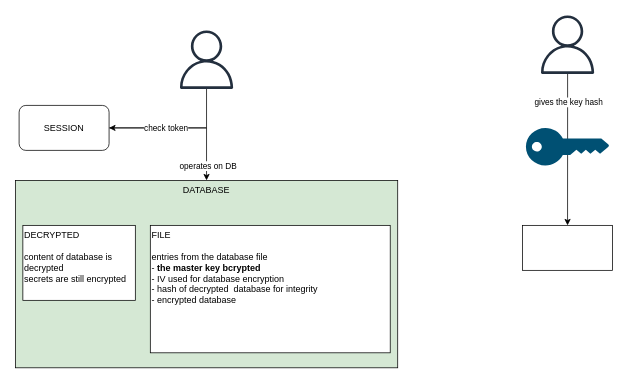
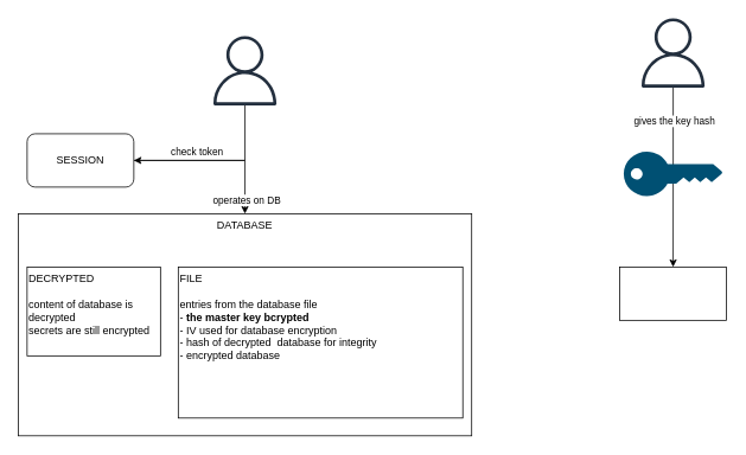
  <mxCell id="0" />
  <mxCell id="1" parent="0" />
  <mxCell id="2" style="edgeStyle=orthogonalEdgeStyle;rounded=0;orthogonalLoop=1;jettySize=auto;html=1;exitX=1;exitY=0.5;exitDx=0;exitDy=0;entryX=0.5;entryY=0;entryDx=0;entryDy=0;" edge="1" parent="1" source="6" target="8"><mxGeometry relative="1" as="geometry" /></mxCell>
  <mxCell id="3" value="operates on DB" style="edgeLabel;html=1;align=center;verticalAlign=middle;resizable=0;points=[];" vertex="1" connectable="0" parent="2"><mxGeometry x="0.429" y="-37" relative="1" as="geometry"><mxPoint x="38" y="37" as="offset" /></mxGeometry></mxCell>
  <mxCell id="4" style="edgeStyle=orthogonalEdgeStyle;rounded=0;orthogonalLoop=1;jettySize=auto;html=1;exitX=1;exitY=0.5;exitDx=0;exitDy=0;startArrow=classic;startFill=1;endArrow=none;endFill=0;" edge="1" parent="1" source="6" target="11"><mxGeometry relative="1" as="geometry" /></mxCell>
  <mxCell id="5" value="check token" style="edgeLabel;html=1;align=center;verticalAlign=middle;resizable=0;points=[];" vertex="1" connectable="0" parent="4"><mxGeometry x="0.809" y="-1" relative="1" as="geometry"><mxPoint x="-56" y="34" as="offset" /></mxGeometry></mxCell>
- <mxCell id="6" value="SESSION" style="rounded=1;whiteSpace=wrap;html=1;" vertex="1" parent="1"><mxGeometry x="25" y="140" width="120" height="60" as="geometry" /></mxCell>
+ <mxCell id="6" value="SESSION" style="rounded=1;whiteSpace=wrap;html=1;" vertex="1" parent="1"><mxGeometry x="30" y="150" width="120" height="60" as="geometry" /></mxCell>
  <mxCell id="7" value="" style="group" vertex="1" connectable="0" parent="1"><mxGeometry x="20" y="240" width="510" height="250" as="geometry" /></mxCell>
- <mxCell id="8" value="DATABASE" style="rounded=0;whiteSpace=wrap;html=1;verticalAlign=top;fillColor=#d5e8d4;" vertex="1" parent="7"><mxGeometry width="510" height="250" as="geometry" /></mxCell>
+ <mxCell id="8" value="DATABASE" style="rounded=0;whiteSpace=wrap;html=1;verticalAlign=top;" vertex="1" parent="7"><mxGeometry width="510" height="250" as="geometry" /></mxCell>
  <mxCell id="9" value="DECRYPTED&lt;br&gt;&lt;br&gt;content of database is decrypted&lt;br&gt;secrets are still encrypted" style="rounded=0;whiteSpace=wrap;html=1;align=left;verticalAlign=top;" vertex="1" parent="7"><mxGeometry x="10" y="60" width="150" height="100" as="geometry" /></mxCell>
  <mxCell id="10" value="FILE&lt;br&gt;&lt;br&gt;entries from the database file&lt;br&gt;- &lt;b&gt;the master key bcrypted&lt;/b&gt;&lt;br&gt;- IV used for database encryption&lt;br&gt;- hash of decrypted&amp;nbsp;&amp;nbsp;database for integrity&lt;br&gt;- encrypted database" style="rounded=0;whiteSpace=wrap;html=1;align=left;verticalAlign=top;" vertex="1" parent="7"><mxGeometry x="180" y="60" width="320" height="170" as="geometry" /></mxCell>
  <mxCell id="11" value="" style="outlineConnect=0;fontColor=#232F3E;gradientColor=none;fillColor=#232F3E;strokeColor=none;dashed=0;verticalLabelPosition=bottom;verticalAlign=top;align=center;html=1;fontSize=12;fontStyle=0;aspect=fixed;pointerEvents=1;shape=mxgraph.aws4.user;" vertex="1" parent="1"><mxGeometry x="236" y="40" width="78" height="78" as="geometry" /></mxCell>
  <mxCell id="12" style="edgeStyle=orthogonalEdgeStyle;rounded=0;orthogonalLoop=1;jettySize=auto;html=1;exitX=0.5;exitY=0;exitDx=0;exitDy=0;startArrow=classic;startFill=1;endArrow=none;endFill=0;" edge="1" parent="1" source="14" target="15"><mxGeometry relative="1" as="geometry" /></mxCell>
  <mxCell id="13" value="gives the key hash" style="edgeLabel;html=1;align=center;verticalAlign=middle;resizable=0;points=[];" vertex="1" connectable="0" parent="12"><mxGeometry x="0.633" y="-1" relative="1" as="geometry"><mxPoint as="offset" /></mxGeometry></mxCell>
  <mxCell id="14" value="" style="rounded=0;whiteSpace=wrap;html=1;align=left;" vertex="1" parent="1"><mxGeometry x="696.55" y="300" width="120" height="60" as="geometry" /></mxCell>
  <mxCell id="15" value="" style="outlineConnect=0;fontColor=#232F3E;gradientColor=none;fillColor=#232F3E;strokeColor=none;dashed=0;verticalLabelPosition=bottom;verticalAlign=top;align=center;html=1;fontSize=12;fontStyle=0;aspect=fixed;pointerEvents=1;shape=mxgraph.aws4.user;" vertex="1" parent="1"><mxGeometry x="717.55" y="20" width="78" height="78" as="geometry" /></mxCell>
  <mxCell id="16" value="" style="points=[[0,0.5,0],[0.24,0,0],[0.5,0.28,0],[0.995,0.475,0],[0.5,0.72,0],[0.24,1,0]];verticalLabelPosition=bottom;html=1;verticalAlign=top;aspect=fixed;align=center;pointerEvents=1;shape=mxgraph.cisco19.key;fillColor=#005073;strokeColor=none;" vertex="1" parent="1"><mxGeometry x="701" y="170" width="111.11" height="50" as="geometry" /></mxCell>
